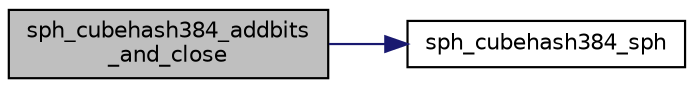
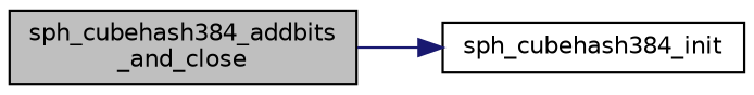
  digraph {
    rankdir=LR
    node [color=black fontname=Helvetica fontsize=10 shape=record style=filled]
    n1 [fillcolor=grey75 fontcolor=black height=0.2 label="sph_cubehash384_addbits\l_and_close" width=0.4]
-   n2 [fillcolor=white height=0.2 label=sph_cubehash384_sph width=0.4]
+   n2 [fillcolor=white height=0.2 label=sph_cubehash384_init width=0.4]
    n1 -> n2 [color=midnightblue fontname=Helvetica fontsize=10 labelfontname=Helvetica labelfontsize=10 style=solid]
  }
